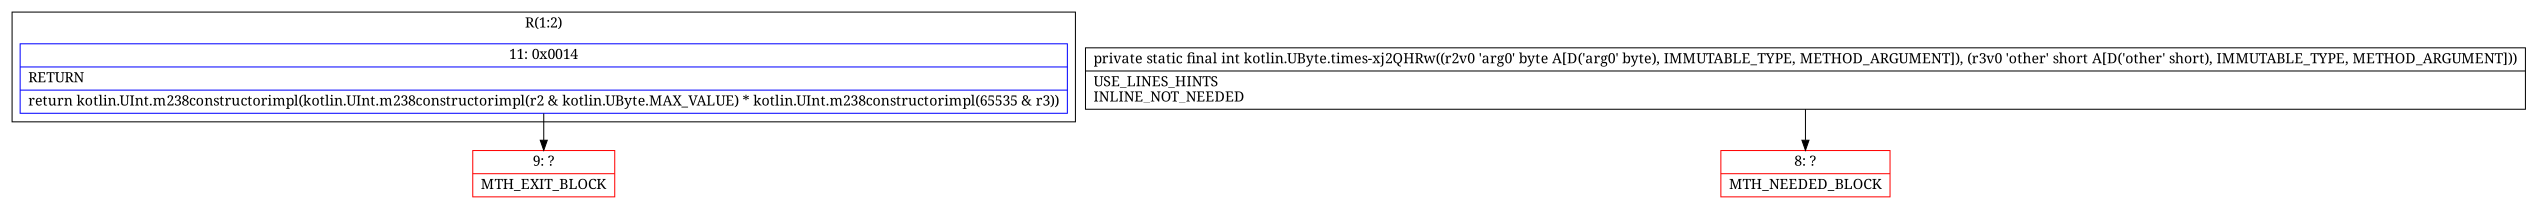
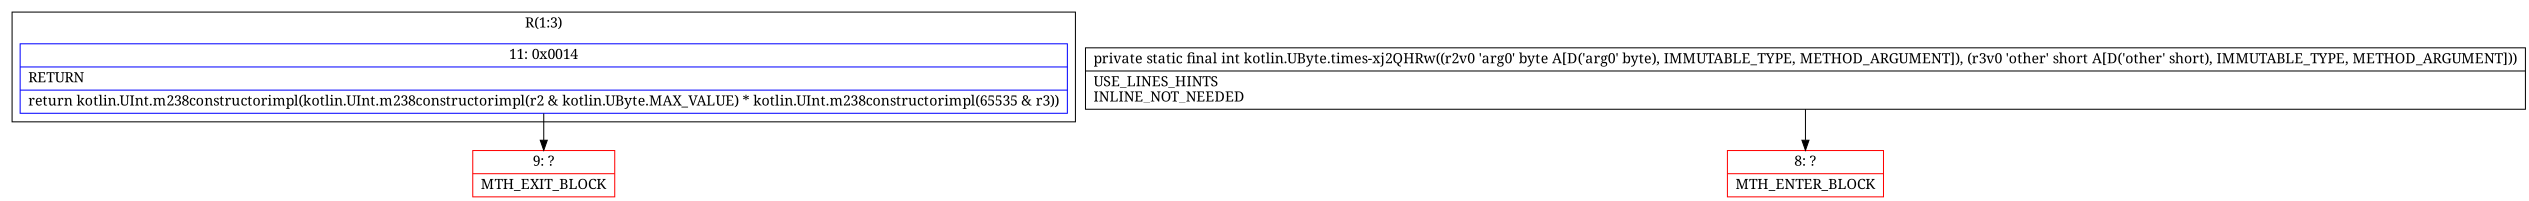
  digraph {
    fontname="Noto Serif"
    node [color=red fontname="Noto Serif" shape=record]
    edge [fontname="Noto Serif"]
    n1 [color=blue label="{11\:\ 0x0014|RETURN\l|return kotlin.UInt.m238constructorimpl(kotlin.UInt.m238constructorimpl(r2 & kotlin.UByte.MAX_VALUE) * kotlin.UInt.m238constructorimpl(65535 & r3))\l}"]
    n2 [label="{9\:\ ?|MTH_EXIT_BLOCK\l}"]
-   n3 [label="{8\:\ ?|MTH_NEEDED_BLOCK\l}"]
+   n3 [label="{8\:\ ?|MTH_ENTER_BLOCK\l}"]
    n4 [label="{private static final int kotlin.UByte.times\-xj2QHRw((r2v0 'arg0' byte A[D('arg0' byte), IMMUTABLE_TYPE, METHOD_ARGUMENT]), (r3v0 'other' short A[D('other' short), IMMUTABLE_TYPE, METHOD_ARGUMENT]))  | USE_LINES_HINTS\lINLINE_NOT_NEEDED\l}" color=""]
    subgraph cluster_1 {
-     label="R(1:2)"
+     label="R(1:3)"
      n1
    }
    n1 -> n2
    n4 -> n3
  }
